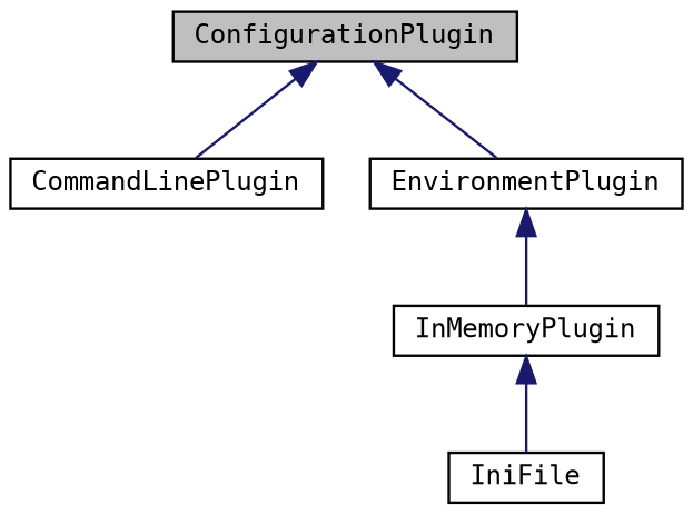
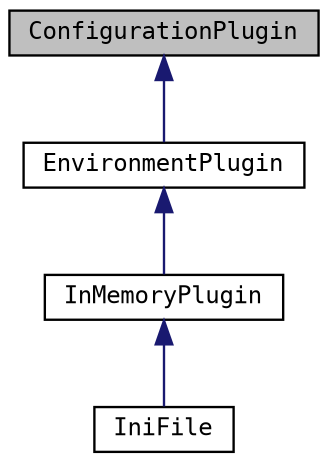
  digraph {
    fontname="DejaVu Sans Mono"
    node [color=black fillcolor=white fontname="DejaVu Sans Mono" fontsize=10 shape=record style=filled]
    edge [color=midnightblue dir=back fontname="DejaVu Sans Mono" fontsize=10 labelfontname=Helvetica labelfontsize=10 style=solid]
    n1 [fillcolor=grey75 fontcolor=black height=0.2 label=ConfigurationPlugin width=0.4]
-   n2 [height=0.2 label=CommandLinePlugin width=0.4]
    n3 [height=0.2 label=EnvironmentPlugin width=0.4]
    n4 [height=0.2 label=InMemoryPlugin width=0.4]
    n5 [height=0.2 label=IniFile width=0.4]
-   n1 -> n2
    n1 -> n3
    n3 -> n4
    n4 -> n5
  }
